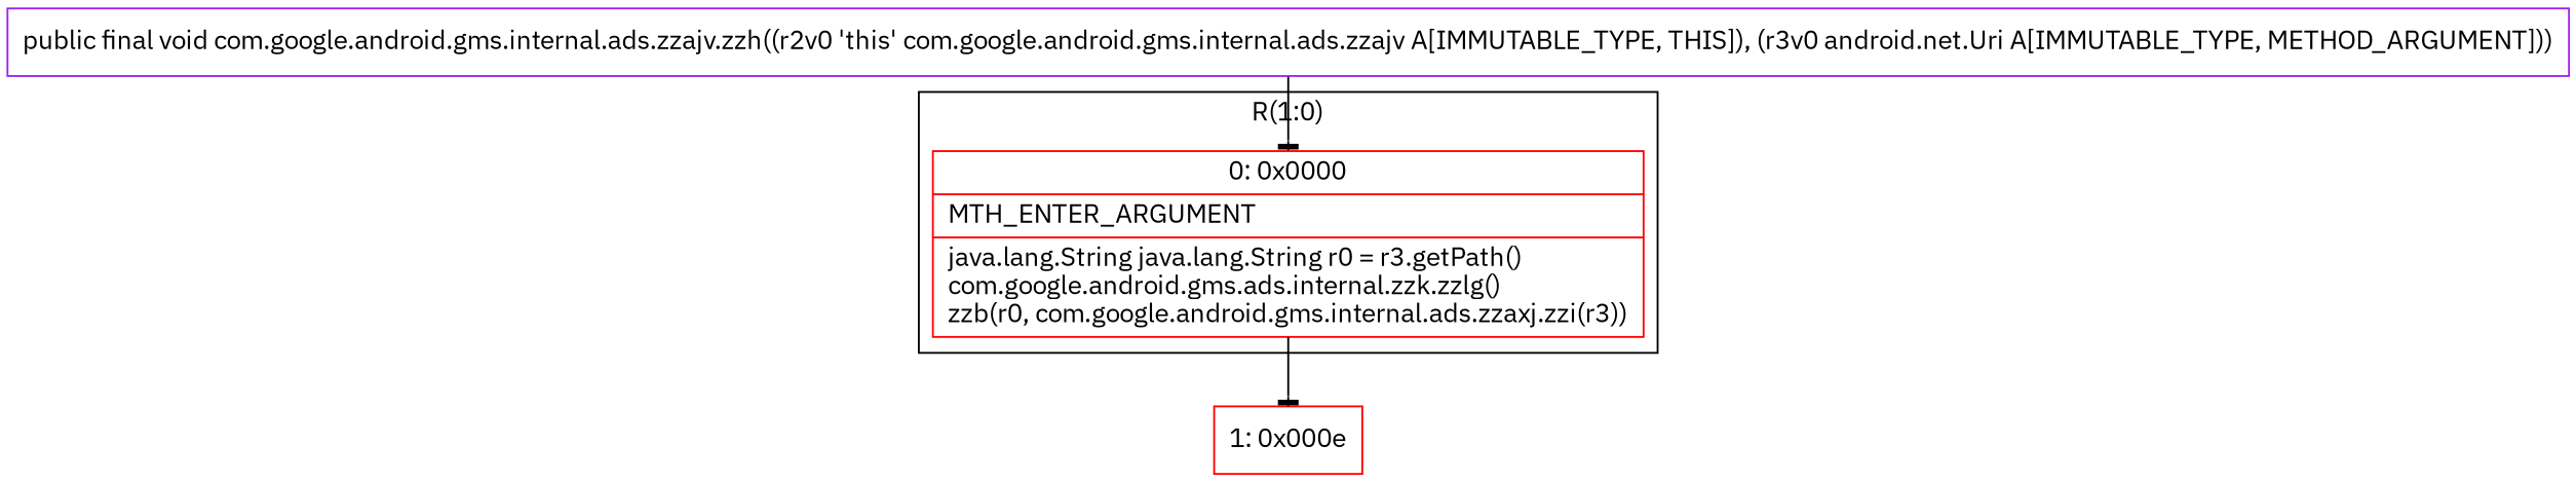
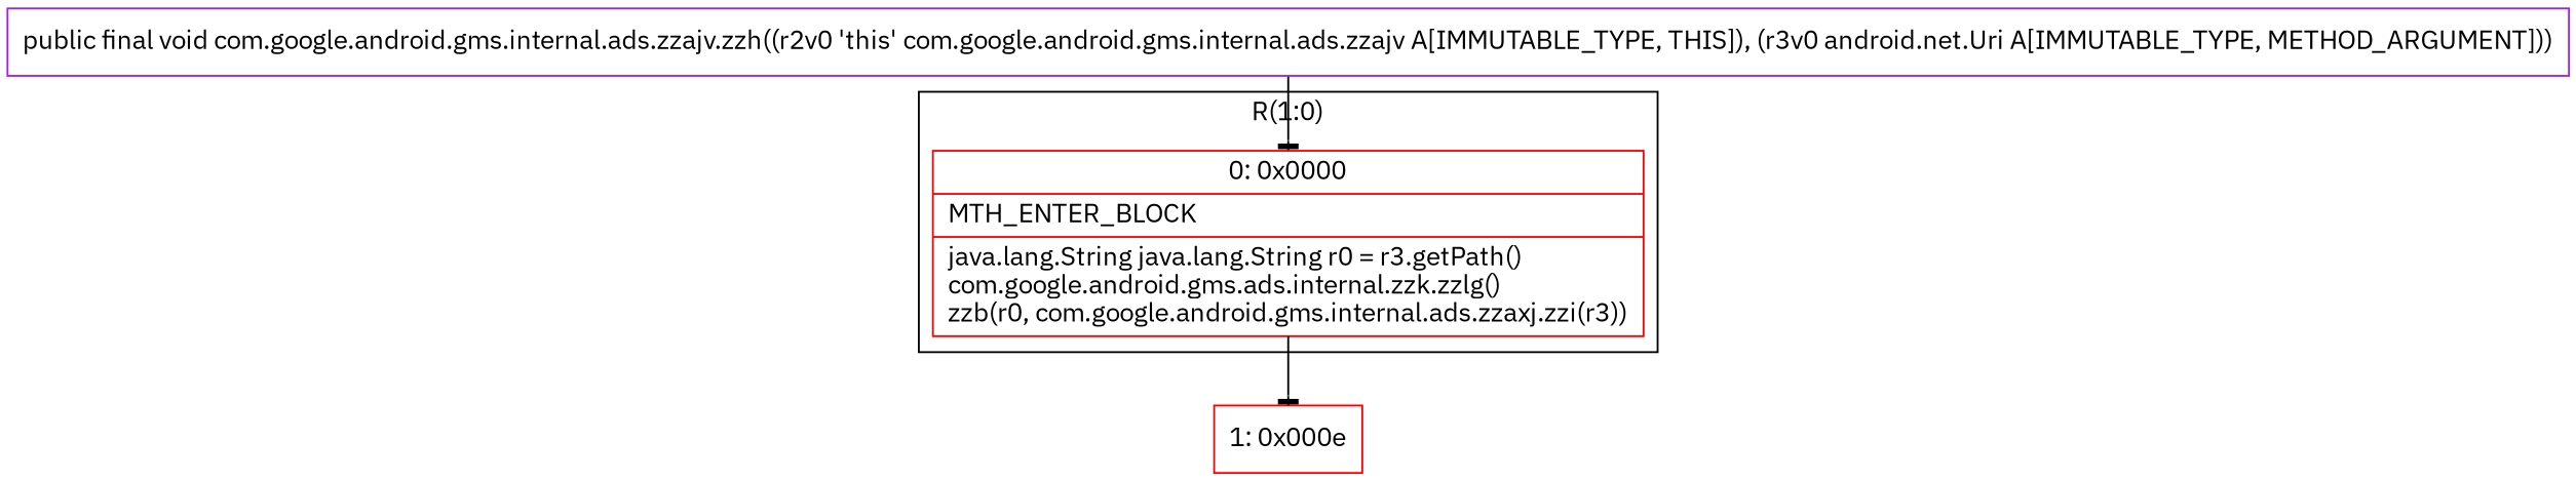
  digraph {
    fontname="IBM Plex Sans"
    node [color=red shape=record fontname="IBM Plex Sans"]
    edge [arrowhead=tee fontname="IBM Plex Sans"]
-   n1 [label="{0\:\ 0x0000|MTH_ENTER_ARGUMENT\l|java.lang.String java.lang.String r0 = r3.getPath()\lcom.google.android.gms.ads.internal.zzk.zzlg()\lzzb(r0, com.google.android.gms.internal.ads.zzaxj.zzi(r3))\l}"]
+   n1 [label="{0\:\ 0x0000|MTH_ENTER_BLOCK\l|java.lang.String java.lang.String r0 = r3.getPath()\lcom.google.android.gms.ads.internal.zzk.zzlg()\lzzb(r0, com.google.android.gms.internal.ads.zzaxj.zzi(r3))\l}"]
    n2 [label="{1\:\ 0x000e}"]
    n3 [label="{public final void com.google.android.gms.internal.ads.zzajv.zzh((r2v0 'this' com.google.android.gms.internal.ads.zzajv A[IMMUTABLE_TYPE, THIS]), (r3v0 android.net.Uri A[IMMUTABLE_TYPE, METHOD_ARGUMENT])) }" color=purple]
    subgraph cluster_1 {
      label="R(1:0)"
      n1
    }
    n1 -> n2
    n3 -> n1
  }
